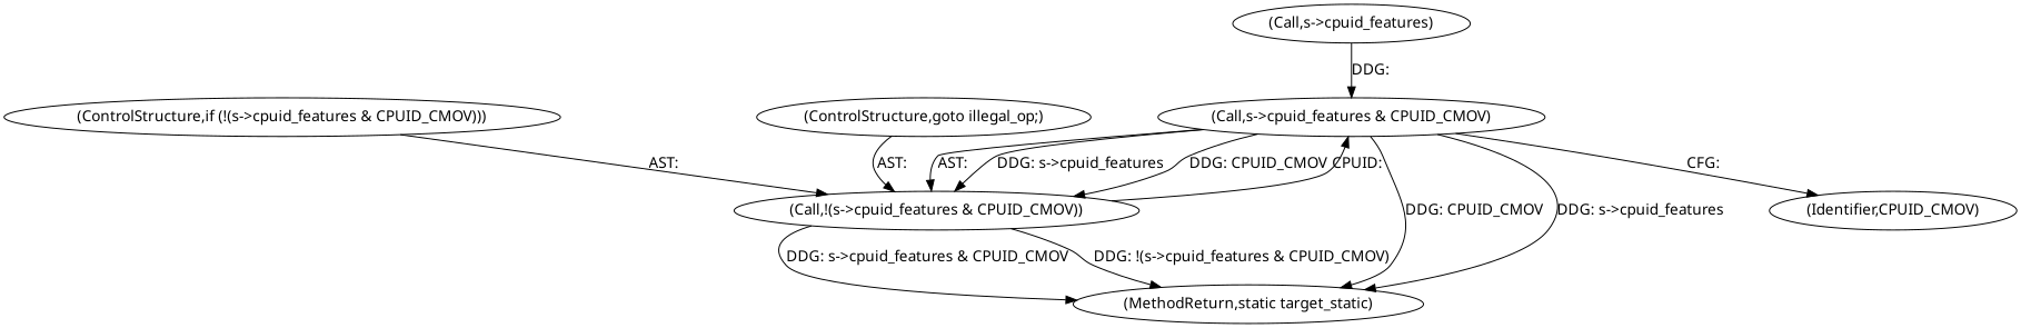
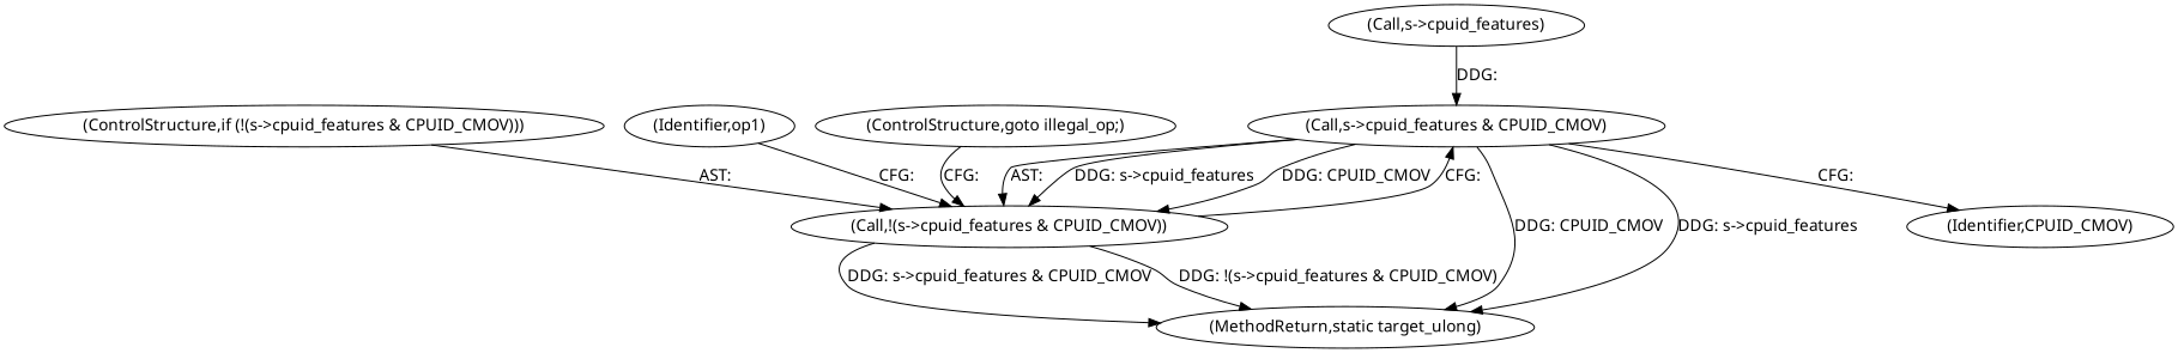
  digraph {
    fontname="Noto Sans"
    node [fontname="Noto Sans"]
    edge [fontname="Noto Sans"]
    n1 [label="(Call,s->cpuid_features & CPUID_CMOV)"]
    n2 [label="(Call,!(s->cpuid_features & CPUID_CMOV))"]
-   n3 [label="(MethodReturn,static target_static)"]
+   n3 [label="(MethodReturn,static target_ulong)"]
    n4 [label="(Identifier,CPUID_CMOV)"]
    n5 [label="(ControlStructure,if (!(s->cpuid_features & CPUID_CMOV)))"]
+   n6 [label="(Identifier,op1)"]
    n7 [label="(Call,s->cpuid_features)"]
    n8 [label="(ControlStructure,goto illegal_op;)"]
    n1 -> n2 [label="AST: "]
    n1 -> n2 [label="DDG: s->cpuid_features"]
    n1 -> n2 [label="DDG: CPUID_CMOV"]
    n1 -> n3 [label="DDG: CPUID_CMOV"]
    n1 -> n3 [label="DDG: s->cpuid_features"]
    n1 -> n4 [label="CFG: "]
-   n2 -> n1 [label="CPUID: "]
+   n2 -> n1 [label="CFG: "]
    n2 -> n3 [label="DDG: s->cpuid_features & CPUID_CMOV"]
    n2 -> n3 [label="DDG: !(s->cpuid_features & CPUID_CMOV)"]
    n5 -> n2 [label="AST: "]
+   n6 -> n2 [label="CFG: "]
    n7 -> n1 [label="DDG: "]
-   n8 -> n2 [label="AST: "]
+   n8 -> n2 [label="CFG: "]
  }
